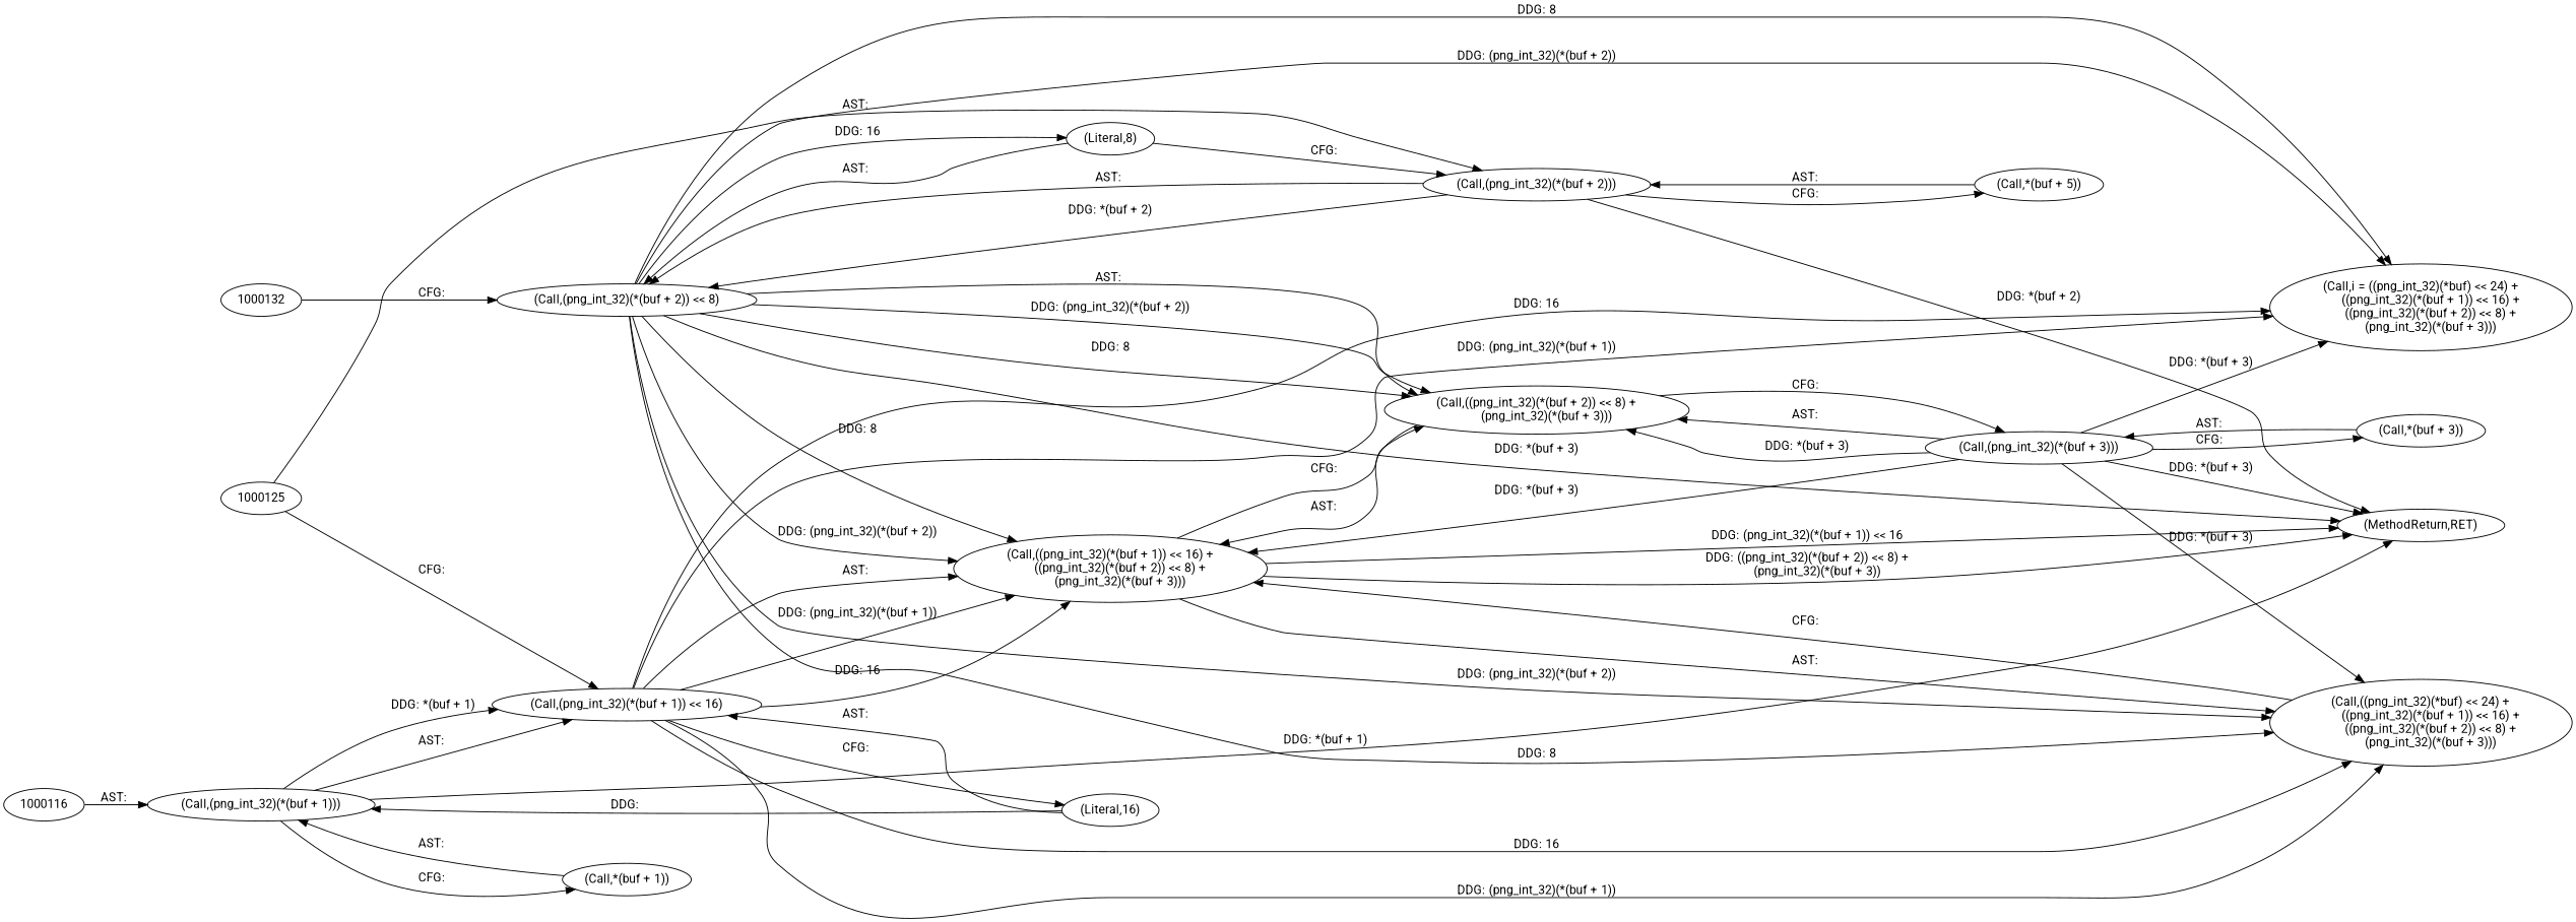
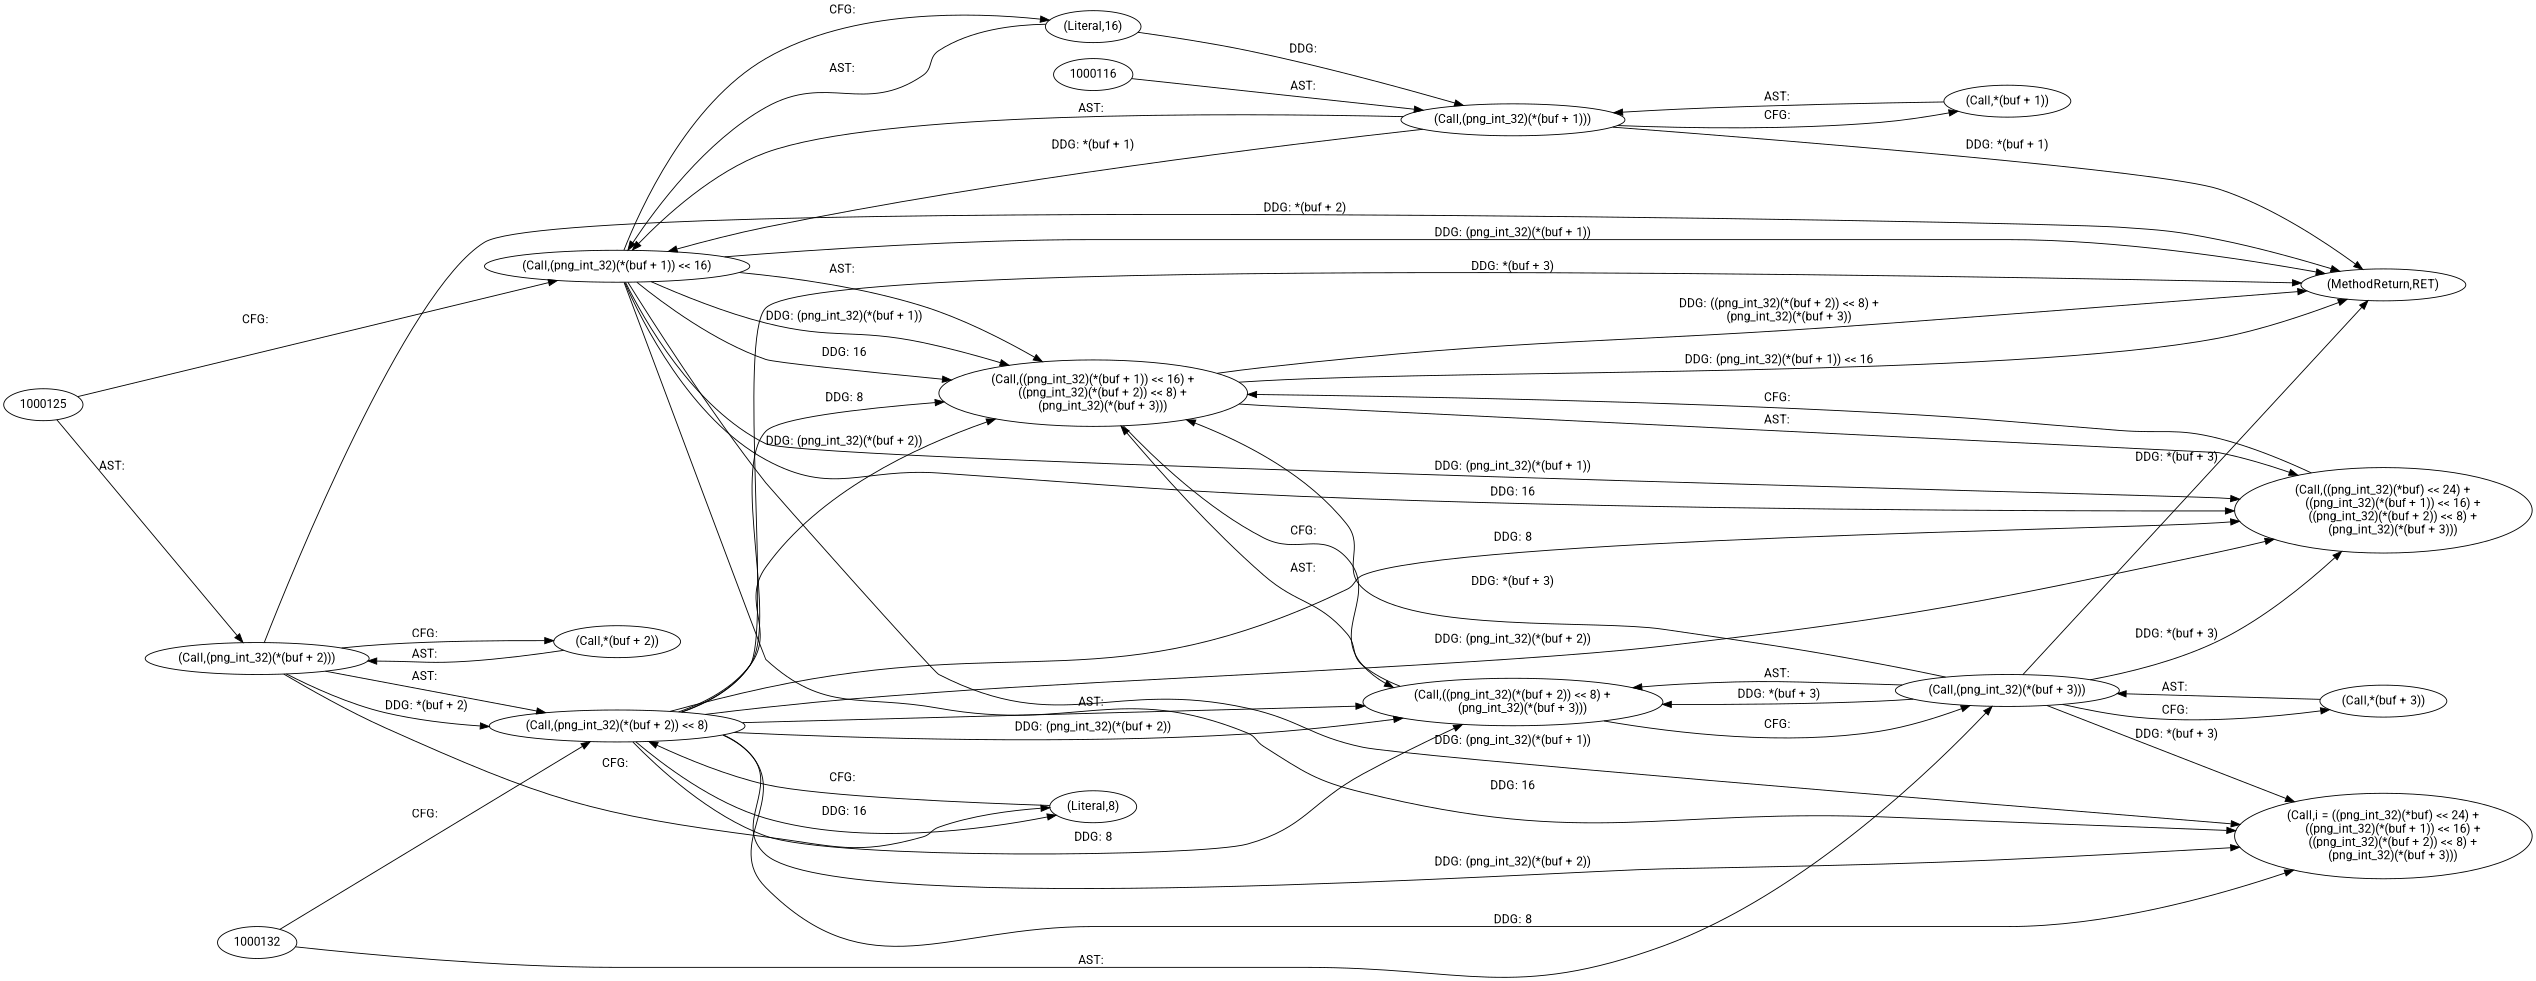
  digraph {
    fontname=Roboto
    rankdir=LR
    node [fontname=Roboto]
    edge [fontname=Roboto]
    n1 [label="(Call,((png_int_32)(*(buf + 1)) << 16) +\n      ((png_int_32)(*(buf + 2)) << 8) +\n      (png_int_32)(*(buf + 3)))"]
    n2 [label="(Call,((png_int_32)(*buf) << 24) +\n      ((png_int_32)(*(buf + 1)) << 16) +\n      ((png_int_32)(*(buf + 2)) << 8) +\n      (png_int_32)(*(buf + 3)))"]
    n3 [label="(Call,((png_int_32)(*(buf + 2)) << 8) +\n      (png_int_32)(*(buf + 3)))"]
    n4 [label="(MethodReturn,RET)"]
    n5 [label="(Call,(png_int_32)(*(buf + 3)))"]
    n6 [label="(Call,(png_int_32)(*(buf + 1)) << 16)"]
    n7 [label="(Call,i = ((png_int_32)(*buf) << 24) +\n      ((png_int_32)(*(buf + 1)) << 16) +\n      ((png_int_32)(*(buf + 2)) << 8) +\n      (png_int_32)(*(buf + 3)))"]
    n8 [label="(Literal,16)"]
    n9 [label="(Call,(png_int_32)(*(buf + 1)))"]
    n10 [label="(Call,*(buf + 1))"]
    n11 [label="(Call,(png_int_32)(*(buf + 2)) << 8)"]
    n12 [label="(Literal,8)"]
    n13 [label="(Call,(png_int_32)(*(buf + 2)))"]
-   n14 [label="(Call,*(buf + 5))"]
+   n14 [label="(Call,*(buf + 2))"]
    n15 [label="(Call,*(buf + 3))"]
    1000125
    1000116
    1000132
    n1 -> n2 [label="AST: "]
    n1 -> n3 [label="CFG: "]
    n1 -> n4 [label="DDG: (png_int_32)(*(buf + 1)) << 16"]
    n1 -> n4 [label="DDG: ((png_int_32)(*(buf + 2)) << 8) +\n      (png_int_32)(*(buf + 3))"]
    n2 -> n1 [label="CFG: "]
    n3 -> n1 [label="AST: "]
    n3 -> n5 [label="CFG: "]
    n5 -> n1 [label="DDG: *(buf + 3)"]
    n5 -> n2 [label="DDG: *(buf + 3)"]
    n5 -> n3 [label="AST: "]
    n5 -> n3 [label="DDG: *(buf + 3)"]
    n5 -> n4 [label="DDG: *(buf + 3)"]
    n5 -> n7 [label="DDG: *(buf + 3)"]
    n5 -> n15 [label="CFG: "]
    n6 -> n1 [label="AST: "]
    n6 -> n1 [label="DDG: (png_int_32)(*(buf + 1))"]
    n6 -> n1 [label="DDG: 16"]
    n6 -> n2 [label="DDG: (png_int_32)(*(buf + 1))"]
    n6 -> n2 [label="DDG: 16"]
+   n6 -> n4 [label="DDG: (png_int_32)(*(buf + 1))"]
    n6 -> n7 [label="DDG: (png_int_32)(*(buf + 1))"]
    n6 -> n7 [label="DDG: 16"]
    n6 -> n8 [label="CFG: "]
    n8 -> n6 [label="AST: "]
    n8 -> n9 [label="DDG: "]
    n9 -> n4 [label="DDG: *(buf + 1)"]
    n9 -> n6 [label="AST: "]
    n9 -> n6 [label="DDG: *(buf + 1)"]
    n9 -> n10 [label="CFG: "]
    n10 -> n9 [label="AST: "]
    n11 -> n1 [label="DDG: (png_int_32)(*(buf + 2))"]
    n11 -> n1 [label="DDG: 8"]
    n11 -> n2 [label="DDG: (png_int_32)(*(buf + 2))"]
    n11 -> n2 [label="DDG: 8"]
    n11 -> n3 [label="AST: "]
    n11 -> n3 [label="DDG: (png_int_32)(*(buf + 2))"]
    n11 -> n3 [label="DDG: 8"]
    n11 -> n4 [label="DDG: *(buf + 3)"]
    n11 -> n7 [label="DDG: (png_int_32)(*(buf + 2))"]
    n11 -> n7 [label="DDG: 8"]
    n11 -> n12 [label="DDG: 16"]
-   n12 -> n11 [label="AST: "]
-   n12 -> n13 [label="CFG: "]
+   n12 -> n11 [label="CFG: "]
+   n13 -> n12 [label="CFG: "]
    n13 -> n4 [label="DDG: *(buf + 2)"]
    n13 -> n11 [label="AST: "]
    n13 -> n11 [label="DDG: *(buf + 2)"]
    n13 -> n14 [label="CFG: "]
    n14 -> n13 [label="AST: "]
    n15 -> n5 [label="AST: "]
    1000125 -> n6 [label="CFG: "]
    1000125 -> n13 [label="AST: "]
    1000116 -> n9 [label="AST: "]
+   1000132 -> n5 [label="AST: "]
    1000132 -> n11 [label="CFG: "]
  }
